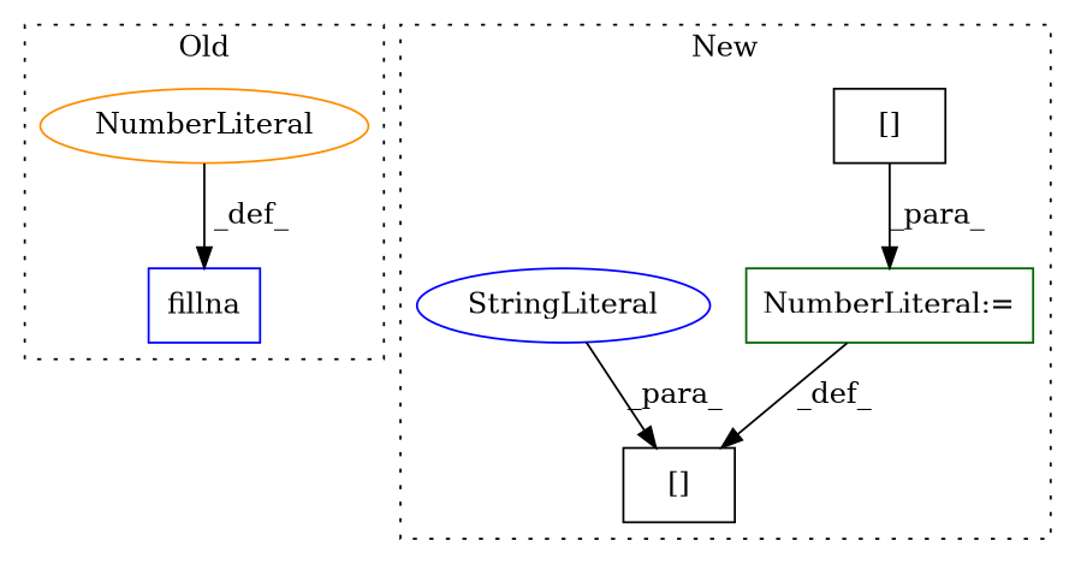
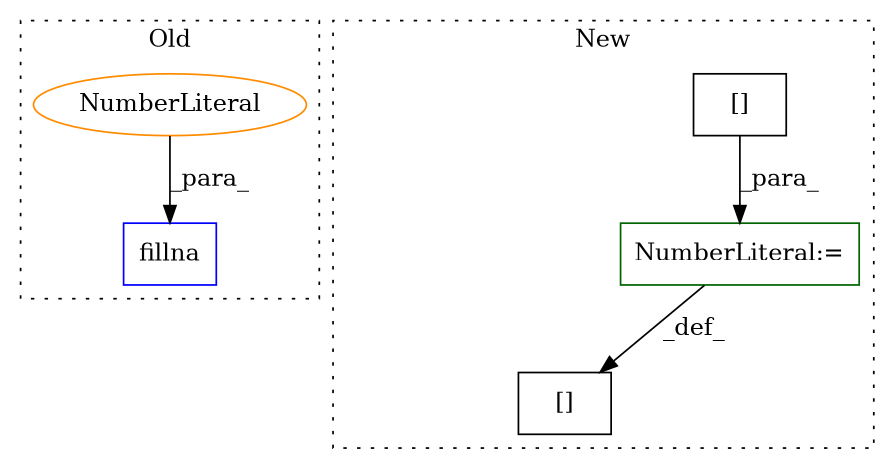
  digraph {
    node [a=2 color=blue l=1 shape=box]
    n1 [a=32 l="7,1" label=fillna s="2825,2833"]
    n2 [a=34 color=darkorange label=NumberLiteral s=2832 shape=ellipse]
    n3 [color=black l="8,1" label="[]" s="2398,2409"]
    n4 [a=7 color=darkgreen label="NumberLiteral:=" s=2410]
    n5 [color=black l="3,1" label="[]" s="2411,2417"]
-   n6 [a=45 l=3 label=StringLiteral s=2406 shape=ellipse]
    subgraph cluster_1 {
      label=Old
      style=dotted
      n1
      n2
    }
    subgraph cluster_2 {
      label=New
      style=dotted
      n3
      n4
      n5
-     n6
    }
-   n2 -> n1 [label=_def_]
+   n2 -> n1 [label=_para_]
    n4 -> n3 [label=_def_]
    n5 -> n4 [label=_para_]
-   n6 -> n3 [label=_para_]
  }
